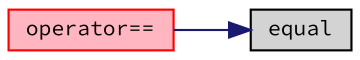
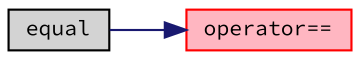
  digraph {
    rankdir=LR
    fontname="Source Code Pro"
    node [fontname="Source Code Pro" fontsize=10 shape=record style=filled]
    n1 [color=black fillcolor=lightgrey fontcolor=black height=0.2 label=equal width=0.4]
    n2 [color=red height=0.2 label="operator==" width=0.4 fillcolor=lightpink]
-   n2 -> n1 [color=midnightblue fontname="Source Code Pro" fontsize=10 labelfontname=FreeSans labelfontsize=10 style=solid]
+   n1 -> n2 [color=midnightblue fontname="Source Code Pro" fontsize=10 labelfontname=FreeSans labelfontsize=10 style=solid]
  }
